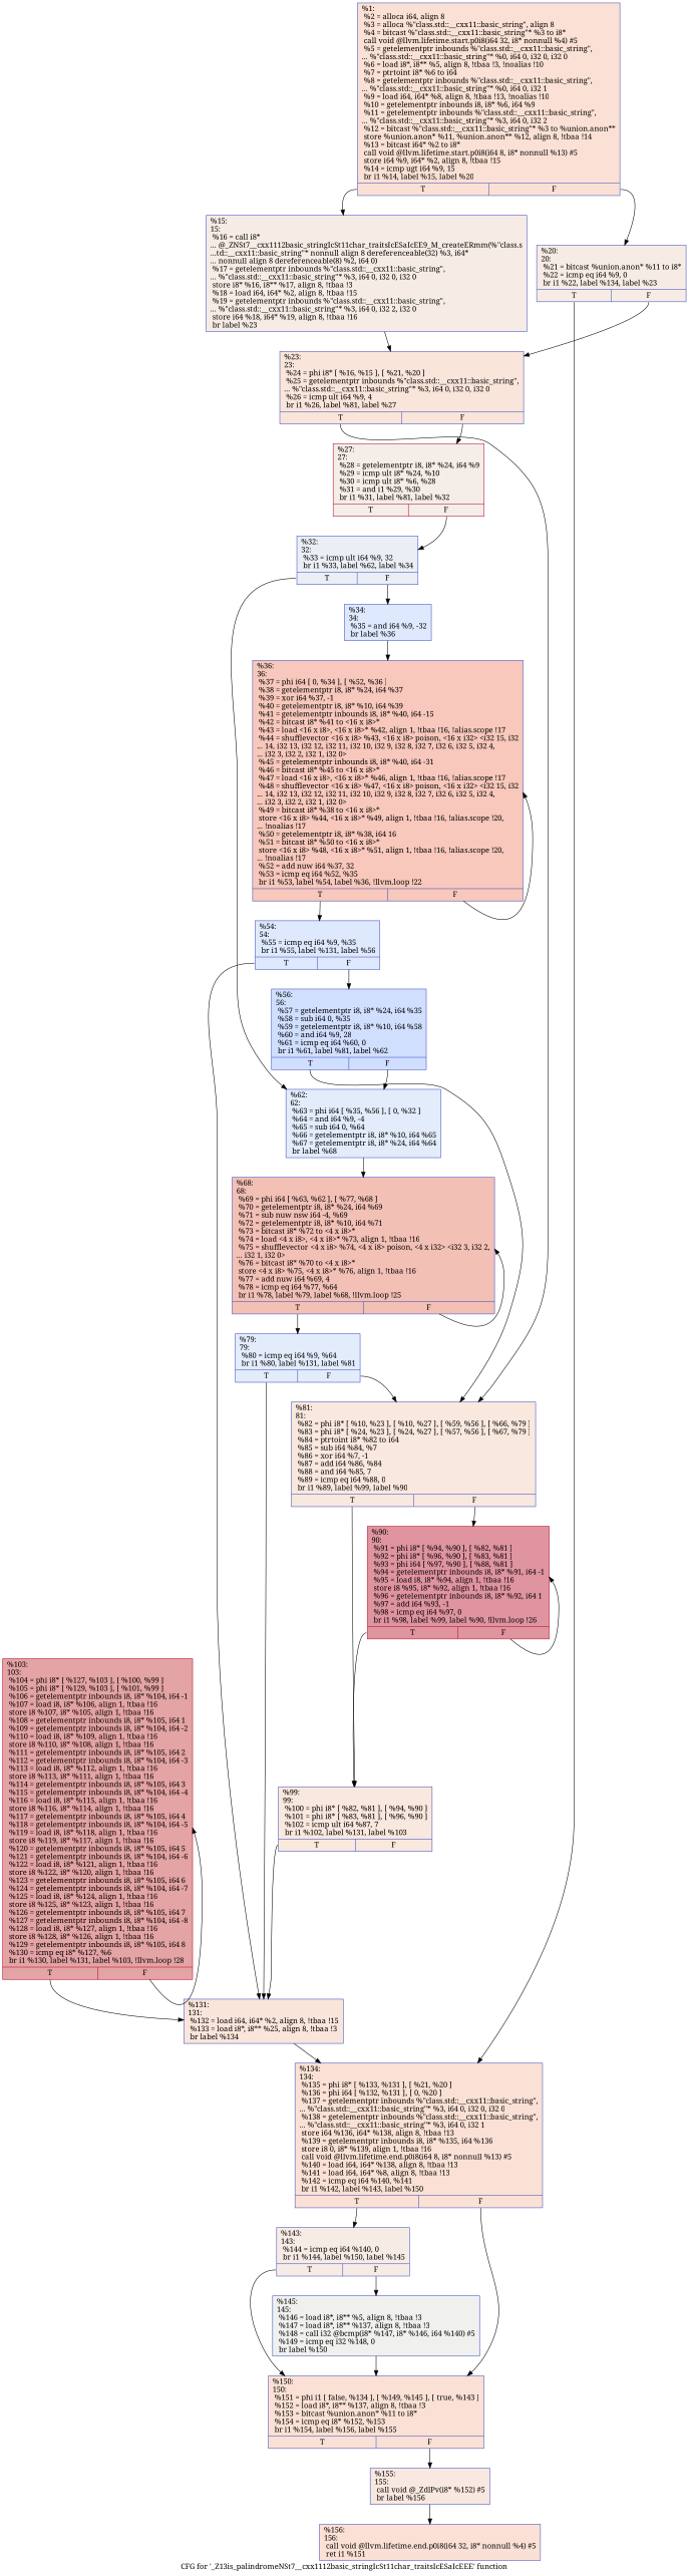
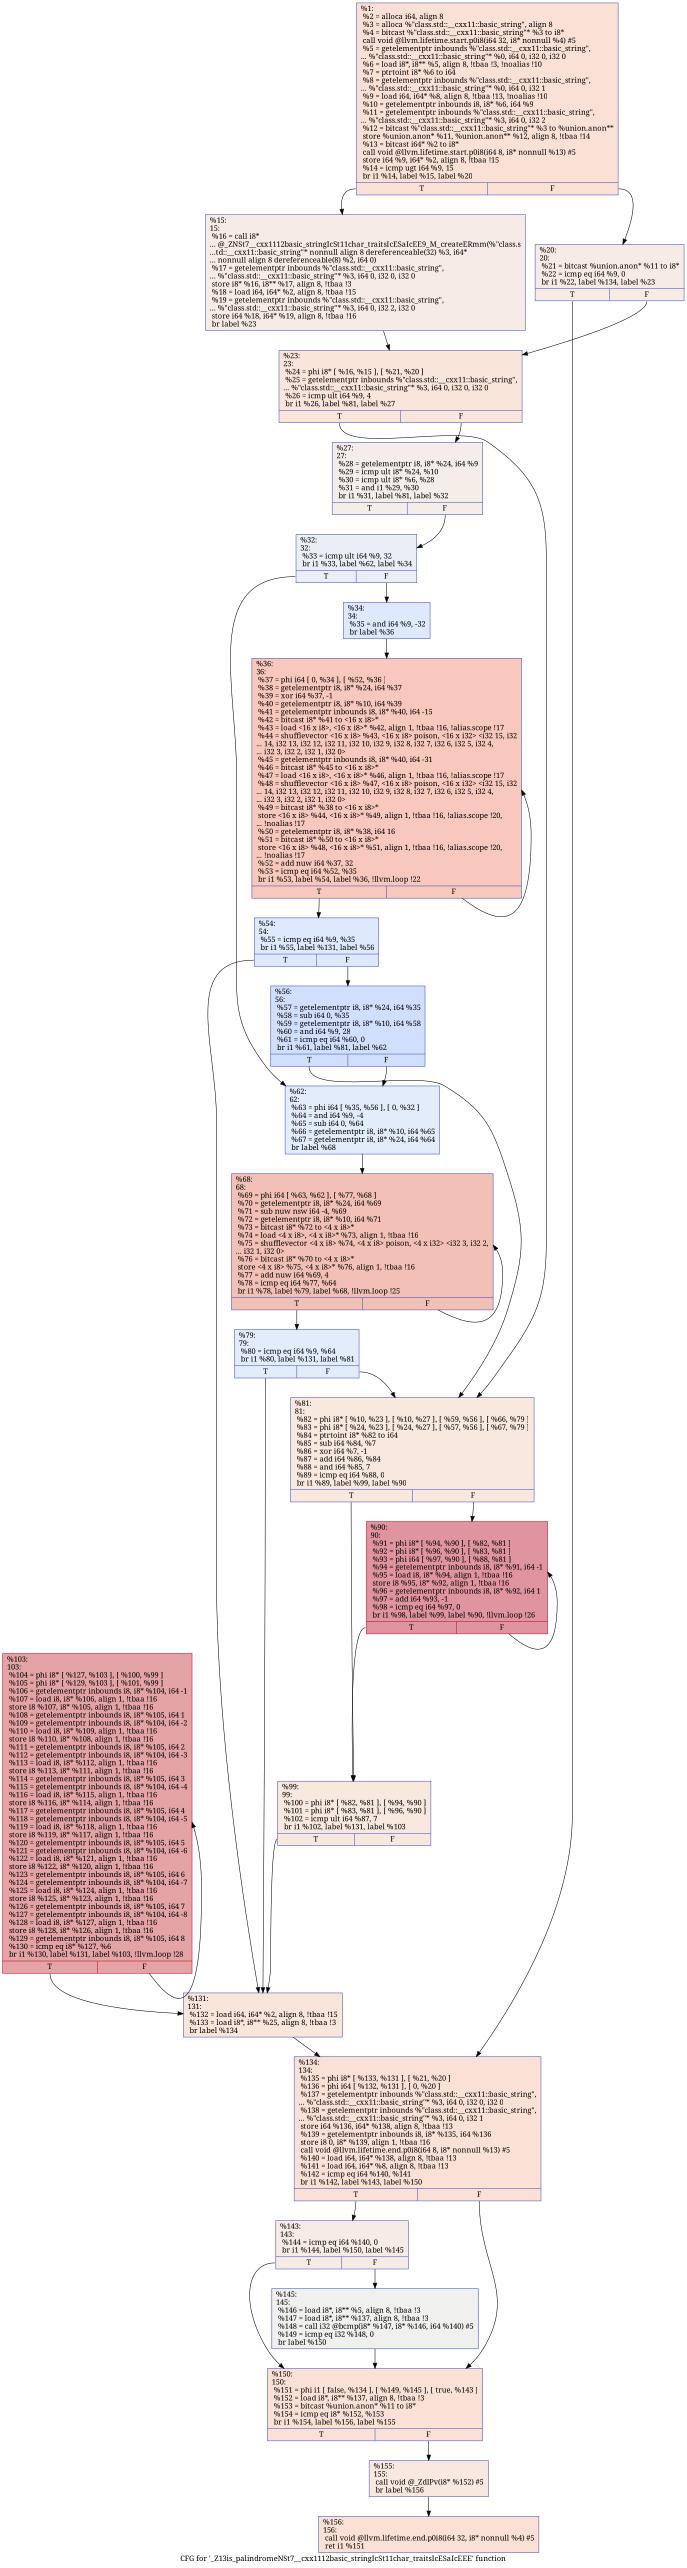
  digraph {
    fontname="Noto Serif"
    label="CFG for '_Z13is_palindromeNSt7__cxx1112basic_stringIcSt11char_traitsIcESaIcEEE' function"
    node [color="#3d50c3ff" fillcolor="#f7bca170" fontname="Noto Serif" shape=record style=filled]
    edge [fontname="Noto Serif" tailport=s0]
    n1 [label="{%1:\l  %2 = alloca i64, align 8\l  %3 = alloca %\"class.std::__cxx11::basic_string\", align 8\l  %4 = bitcast %\"class.std::__cxx11::basic_string\"* %3 to i8*\l  call void @llvm.lifetime.start.p0i8(i64 32, i8* nonnull %4) #5\l  %5 = getelementptr inbounds %\"class.std::__cxx11::basic_string\",\l... %\"class.std::__cxx11::basic_string\"* %0, i64 0, i32 0, i32 0\l  %6 = load i8*, i8** %5, align 8, !tbaa !3, !noalias !10\l  %7 = ptrtoint i8* %6 to i64\l  %8 = getelementptr inbounds %\"class.std::__cxx11::basic_string\",\l... %\"class.std::__cxx11::basic_string\"* %0, i64 0, i32 1\l  %9 = load i64, i64* %8, align 8, !tbaa !13, !noalias !10\l  %10 = getelementptr inbounds i8, i8* %6, i64 %9\l  %11 = getelementptr inbounds %\"class.std::__cxx11::basic_string\",\l... %\"class.std::__cxx11::basic_string\"* %3, i64 0, i32 2\l  %12 = bitcast %\"class.std::__cxx11::basic_string\"* %3 to %union.anon**\l  store %union.anon* %11, %union.anon** %12, align 8, !tbaa !14\l  %13 = bitcast i64* %2 to i8*\l  call void @llvm.lifetime.start.p0i8(i64 8, i8* nonnull %13) #5\l  store i64 %9, i64* %2, align 8, !tbaa !15\l  %14 = icmp ugt i64 %9, 15\l  br i1 %14, label %15, label %20\l|{<s0>T|<s1>F}}"]
    n2 [fillcolor="#ecd3c570" label="{%15:\l15:                                               \l  %16 = call i8*\l... @_ZNSt7__cxx1112basic_stringIcSt11char_traitsIcESaIcEE9_M_createERmm(%\"class.s\l...td::__cxx11::basic_string\"* nonnull align 8 dereferenceable(32) %3, i64*\l... nonnull align 8 dereferenceable(8) %2, i64 0)\l  %17 = getelementptr inbounds %\"class.std::__cxx11::basic_string\",\l... %\"class.std::__cxx11::basic_string\"* %3, i64 0, i32 0, i32 0\l  store i8* %16, i8** %17, align 8, !tbaa !3\l  %18 = load i64, i64* %2, align 8, !tbaa !15\l  %19 = getelementptr inbounds %\"class.std::__cxx11::basic_string\",\l... %\"class.std::__cxx11::basic_string\"* %3, i64 0, i32 2, i32 0\l  store i64 %18, i64* %19, align 8, !tbaa !16\l  br label %23\l}"]
    n3 [fillcolor="#ecd3c570" label="{%20:\l20:                                               \l  %21 = bitcast %union.anon* %11 to i8*\l  %22 = icmp eq i64 %9, 0\l  br i1 %22, label %134, label %23\l|{<s0>T|<s1>F}}"]
    n4 [fillcolor="#f4c5ad70" label="{%23:\l23:                                               \l  %24 = phi i8* [ %16, %15 ], [ %21, %20 ]\l  %25 = getelementptr inbounds %\"class.std::__cxx11::basic_string\",\l... %\"class.std::__cxx11::basic_string\"* %3, i64 0, i32 0, i32 0\l  %26 = icmp ult i64 %9, 4\l  br i1 %26, label %81, label %27\l|{<s0>T|<s1>F}}"]
    n5 [label="{%134:\l134:                                              \l  %135 = phi i8* [ %133, %131 ], [ %21, %20 ]\l  %136 = phi i64 [ %132, %131 ], [ 0, %20 ]\l  %137 = getelementptr inbounds %\"class.std::__cxx11::basic_string\",\l... %\"class.std::__cxx11::basic_string\"* %3, i64 0, i32 0, i32 0\l  %138 = getelementptr inbounds %\"class.std::__cxx11::basic_string\",\l... %\"class.std::__cxx11::basic_string\"* %3, i64 0, i32 1\l  store i64 %136, i64* %138, align 8, !tbaa !13\l  %139 = getelementptr inbounds i8, i8* %135, i64 %136\l  store i8 0, i8* %139, align 1, !tbaa !16\l  call void @llvm.lifetime.end.p0i8(i64 8, i8* nonnull %13) #5\l  %140 = load i64, i64* %138, align 8, !tbaa !13\l  %141 = load i64, i64* %8, align 8, !tbaa !13\l  %142 = icmp eq i64 %140, %141\l  br i1 %142, label %143, label %150\l|{<s0>T|<s1>F}}"]
    n6 [fillcolor="#f2cab570" label="{%81:\l81:                                               \l  %82 = phi i8* [ %10, %23 ], [ %10, %27 ], [ %59, %56 ], [ %66, %79 ]\l  %83 = phi i8* [ %24, %23 ], [ %24, %27 ], [ %57, %56 ], [ %67, %79 ]\l  %84 = ptrtoint i8* %82 to i64\l  %85 = sub i64 %84, %7\l  %86 = xor i64 %7, -1\l  %87 = add i64 %86, %84\l  %88 = and i64 %85, 7\l  %89 = icmp eq i64 %88, 0\l  br i1 %89, label %99, label %90\l|{<s0>T|<s1>F}}"]
-   n7 [color="#b70d28ff" fillcolor="#e8d6cc70" label="{%27:\l27:                                               \l  %28 = getelementptr i8, i8* %24, i64 %9\l  %29 = icmp ult i8* %24, %10\l  %30 = icmp ult i8* %6, %28\l  %31 = and i1 %29, %30\l  br i1 %31, label %81, label %32\l|{<s0>T|<s1>F}}"]
+   n7 [fillcolor="#e8d6cc70" label="{%27:\l27:                                               \l  %28 = getelementptr i8, i8* %24, i64 %9\l  %29 = icmp ult i8* %24, %10\l  %30 = icmp ult i8* %6, %28\l  %31 = and i1 %29, %30\l  br i1 %31, label %81, label %32\l|{<s0>T|<s1>F}}"]
    n8 [fillcolor="#ecd3c570" label="{%143:\l143:                                              \l  %144 = icmp eq i64 %140, 0\l  br i1 %144, label %150, label %145\l|{<s0>T|<s1>F}}"]
    n9 [label="{%150:\l150:                                              \l  %151 = phi i1 [ false, %134 ], [ %149, %145 ], [ true, %143 ]\l  %152 = load i8*, i8** %137, align 8, !tbaa !3\l  %153 = bitcast %union.anon* %11 to i8*\l  %154 = icmp eq i8* %152, %153\l  br i1 %154, label %156, label %155\l|{<s0>T|<s1>F}}"]
    n10 [fillcolor="#f2cab570" label="{%99:\l99:                                               \l  %100 = phi i8* [ %82, %81 ], [ %94, %90 ]\l  %101 = phi i8* [ %83, %81 ], [ %96, %90 ]\l  %102 = icmp ult i64 %87, 7\l  br i1 %102, label %131, label %103\l|{<s0>T|<s1>F}}"]
    n11 [color="#b70d28ff" fillcolor="#b70d2870" label="{%90:\l90:                                               \l  %91 = phi i8* [ %94, %90 ], [ %82, %81 ]\l  %92 = phi i8* [ %96, %90 ], [ %83, %81 ]\l  %93 = phi i64 [ %97, %90 ], [ %88, %81 ]\l  %94 = getelementptr inbounds i8, i8* %91, i64 -1\l  %95 = load i8, i8* %94, align 1, !tbaa !16\l  store i8 %95, i8* %92, align 1, !tbaa !16\l  %96 = getelementptr inbounds i8, i8* %92, i64 1\l  %97 = add i64 %93, -1\l  %98 = icmp eq i64 %97, 0\l  br i1 %98, label %99, label %90, !llvm.loop !26\l|{<s0>T|<s1>F}}"]
    n12 [fillcolor="#d1dae970" label="{%32:\l32:                                               \l  %33 = icmp ult i64 %9, 32\l  br i1 %33, label %62, label %34\l|{<s0>T|<s1>F}}"]
    n13 [fillcolor="#dedcdb70" label="{%145:\l145:                                              \l  %146 = load i8*, i8** %5, align 8, !tbaa !3\l  %147 = load i8*, i8** %137, align 8, !tbaa !3\l  %148 = call i32 @bcmp(i8* %147, i8* %146, i64 %140) #5\l  %149 = icmp eq i32 %148, 0\l  br label %150\l}"]
    n14 [fillcolor="#f1ccb870" label="{%155:\l155:                                              \l  call void @_ZdlPv(i8* %152) #5\l  br label %156\l}"]
    n15 [fillcolor="#f4c5ad70" label="{%131:\l131:                                              \l  %132 = load i64, i64* %2, align 8, !tbaa !15\l  %133 = load i8*, i8** %25, align 8, !tbaa !3\l  br label %134\l}"]
    n16 [fillcolor="#bfd3f670" label="{%62:\l62:                                               \l  %63 = phi i64 [ %35, %56 ], [ 0, %32 ]\l  %64 = and i64 %9, -4\l  %65 = sub i64 0, %64\l  %66 = getelementptr i8, i8* %10, i64 %65\l  %67 = getelementptr i8, i8* %24, i64 %64\l  br label %68\l}"]
    n17 [fillcolor="#b5cdfa70" label="{%34:\l34:                                               \l  %35 = and i64 %9, -32\l  br label %36\l}"]
    n18 [fillcolor="#e5705870" label="{%68:\l68:                                               \l  %69 = phi i64 [ %63, %62 ], [ %77, %68 ]\l  %70 = getelementptr i8, i8* %24, i64 %69\l  %71 = sub nuw nsw i64 -4, %69\l  %72 = getelementptr i8, i8* %10, i64 %71\l  %73 = bitcast i8* %72 to \<4 x i8\>*\l  %74 = load \<4 x i8\>, \<4 x i8\>* %73, align 1, !tbaa !16\l  %75 = shufflevector \<4 x i8\> %74, \<4 x i8\> poison, \<4 x i32\> \<i32 3, i32 2,\l... i32 1, i32 0\>\l  %76 = bitcast i8* %70 to \<4 x i8\>*\l  store \<4 x i8\> %75, \<4 x i8\>* %76, align 1, !tbaa !16\l  %77 = add nuw i64 %69, 4\l  %78 = icmp eq i64 %77, %64\l  br i1 %78, label %79, label %68, !llvm.loop !25\l|{<s0>T|<s1>F}}"]
    n19 [fillcolor="#ed836670" label="{%36:\l36:                                               \l  %37 = phi i64 [ 0, %34 ], [ %52, %36 ]\l  %38 = getelementptr i8, i8* %24, i64 %37\l  %39 = xor i64 %37, -1\l  %40 = getelementptr i8, i8* %10, i64 %39\l  %41 = getelementptr inbounds i8, i8* %40, i64 -15\l  %42 = bitcast i8* %41 to \<16 x i8\>*\l  %43 = load \<16 x i8\>, \<16 x i8\>* %42, align 1, !tbaa !16, !alias.scope !17\l  %44 = shufflevector \<16 x i8\> %43, \<16 x i8\> poison, \<16 x i32\> \<i32 15, i32\l... 14, i32 13, i32 12, i32 11, i32 10, i32 9, i32 8, i32 7, i32 6, i32 5, i32 4,\l... i32 3, i32 2, i32 1, i32 0\>\l  %45 = getelementptr inbounds i8, i8* %40, i64 -31\l  %46 = bitcast i8* %45 to \<16 x i8\>*\l  %47 = load \<16 x i8\>, \<16 x i8\>* %46, align 1, !tbaa !16, !alias.scope !17\l  %48 = shufflevector \<16 x i8\> %47, \<16 x i8\> poison, \<16 x i32\> \<i32 15, i32\l... 14, i32 13, i32 12, i32 11, i32 10, i32 9, i32 8, i32 7, i32 6, i32 5, i32 4,\l... i32 3, i32 2, i32 1, i32 0\>\l  %49 = bitcast i8* %38 to \<16 x i8\>*\l  store \<16 x i8\> %44, \<16 x i8\>* %49, align 1, !tbaa !16, !alias.scope !20,\l... !noalias !17\l  %50 = getelementptr i8, i8* %38, i64 16\l  %51 = bitcast i8* %50 to \<16 x i8\>*\l  store \<16 x i8\> %48, \<16 x i8\>* %51, align 1, !tbaa !16, !alias.scope !20,\l... !noalias !17\l  %52 = add nuw i64 %37, 32\l  %53 = icmp eq i64 %52, %35\l  br i1 %53, label %54, label %36, !llvm.loop !22\l|{<s0>T|<s1>F}}"]
    n20 [fillcolor="#bfd3f670" label="{%79:\l79:                                               \l  %80 = icmp eq i64 %9, %64\l  br i1 %80, label %131, label %81\l|{<s0>T|<s1>F}}"]
    n21 [fillcolor="#b5cdfa70" label="{%54:\l54:                                               \l  %55 = icmp eq i64 %9, %35\l  br i1 %55, label %131, label %56\l|{<s0>T|<s1>F}}"]
    n22 [fillcolor="#96b7ff70" label="{%56:\l56:                                               \l  %57 = getelementptr i8, i8* %24, i64 %35\l  %58 = sub i64 0, %35\l  %59 = getelementptr i8, i8* %10, i64 %58\l  %60 = and i64 %9, 28\l  %61 = icmp eq i64 %60, 0\l  br i1 %61, label %81, label %62\l|{<s0>T|<s1>F}}"]
    n23 [color="#b70d28ff" fillcolor="#c32e3170" label="{%103:\l103:                                              \l  %104 = phi i8* [ %127, %103 ], [ %100, %99 ]\l  %105 = phi i8* [ %129, %103 ], [ %101, %99 ]\l  %106 = getelementptr inbounds i8, i8* %104, i64 -1\l  %107 = load i8, i8* %106, align 1, !tbaa !16\l  store i8 %107, i8* %105, align 1, !tbaa !16\l  %108 = getelementptr inbounds i8, i8* %105, i64 1\l  %109 = getelementptr inbounds i8, i8* %104, i64 -2\l  %110 = load i8, i8* %109, align 1, !tbaa !16\l  store i8 %110, i8* %108, align 1, !tbaa !16\l  %111 = getelementptr inbounds i8, i8* %105, i64 2\l  %112 = getelementptr inbounds i8, i8* %104, i64 -3\l  %113 = load i8, i8* %112, align 1, !tbaa !16\l  store i8 %113, i8* %111, align 1, !tbaa !16\l  %114 = getelementptr inbounds i8, i8* %105, i64 3\l  %115 = getelementptr inbounds i8, i8* %104, i64 -4\l  %116 = load i8, i8* %115, align 1, !tbaa !16\l  store i8 %116, i8* %114, align 1, !tbaa !16\l  %117 = getelementptr inbounds i8, i8* %105, i64 4\l  %118 = getelementptr inbounds i8, i8* %104, i64 -5\l  %119 = load i8, i8* %118, align 1, !tbaa !16\l  store i8 %119, i8* %117, align 1, !tbaa !16\l  %120 = getelementptr inbounds i8, i8* %105, i64 5\l  %121 = getelementptr inbounds i8, i8* %104, i64 -6\l  %122 = load i8, i8* %121, align 1, !tbaa !16\l  store i8 %122, i8* %120, align 1, !tbaa !16\l  %123 = getelementptr inbounds i8, i8* %105, i64 6\l  %124 = getelementptr inbounds i8, i8* %104, i64 -7\l  %125 = load i8, i8* %124, align 1, !tbaa !16\l  store i8 %125, i8* %123, align 1, !tbaa !16\l  %126 = getelementptr inbounds i8, i8* %105, i64 7\l  %127 = getelementptr inbounds i8, i8* %104, i64 -8\l  %128 = load i8, i8* %127, align 1, !tbaa !16\l  store i8 %128, i8* %126, align 1, !tbaa !16\l  %129 = getelementptr inbounds i8, i8* %105, i64 8\l  %130 = icmp eq i8* %127, %6\l  br i1 %130, label %131, label %103, !llvm.loop !28\l|{<s0>T|<s1>F}}"]
    n24 [label="{%156:\l156:                                              \l  call void @llvm.lifetime.end.p0i8(i64 32, i8* nonnull %4) #5\l  ret i1 %151\l}"]
    n1 -> n2
    n1 -> n3 [tailport=s1]
    n2 -> n4
    n3 -> n4 [tailport=s1]
    n3 -> n5
    n4 -> n6
    n4 -> n7 [tailport=s1]
    n5 -> n8
    n5 -> n9 [tailport=s1]
    n6 -> n10
    n6 -> n11 [tailport=s1]
    n7 -> n12 [tailport=s1]
    n8 -> n9
    n8 -> n13 [tailport=s1]
    n9 -> n14 [tailport=s1]
    n10 -> n15
    n11 -> n10
    n11 -> n11 [tailport=s1]
    n12 -> n16
    n12 -> n17 [tailport=s1]
    n13 -> n9
    n14 -> n24
    n15 -> n5
    n16 -> n18
    n17 -> n19
    n18 -> n18 [tailport=s1]
    n18 -> n20
    n19 -> n19 [tailport=s1]
    n19 -> n21
    n20 -> n6 [tailport=s1]
    n20 -> n15
    n21 -> n15
    n21 -> n22 [tailport=s1]
    n22 -> n6
    n22 -> n16 [tailport=s1]
    n23 -> n15
    n23 -> n23 [tailport=s1]
  }
